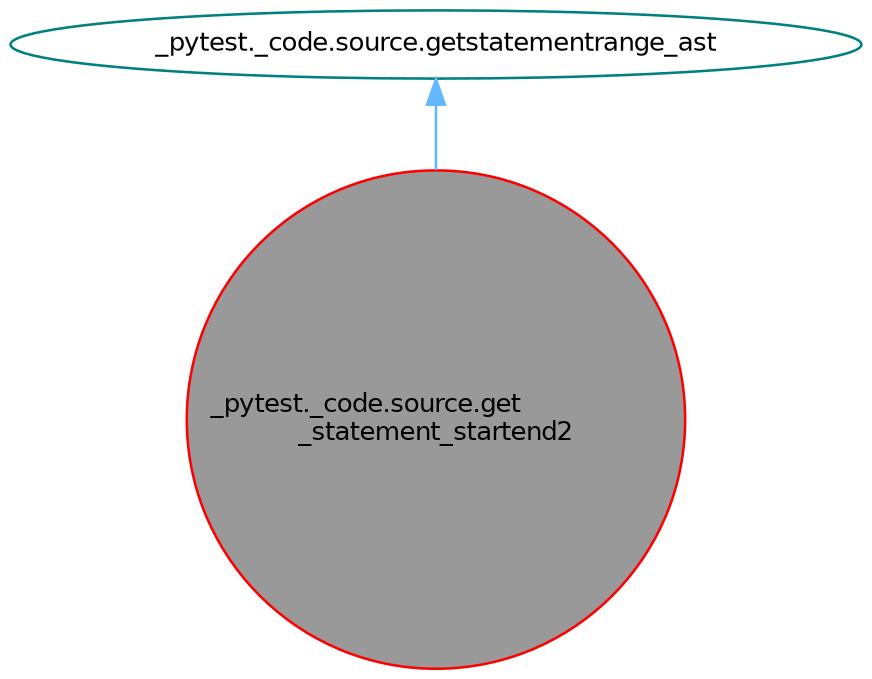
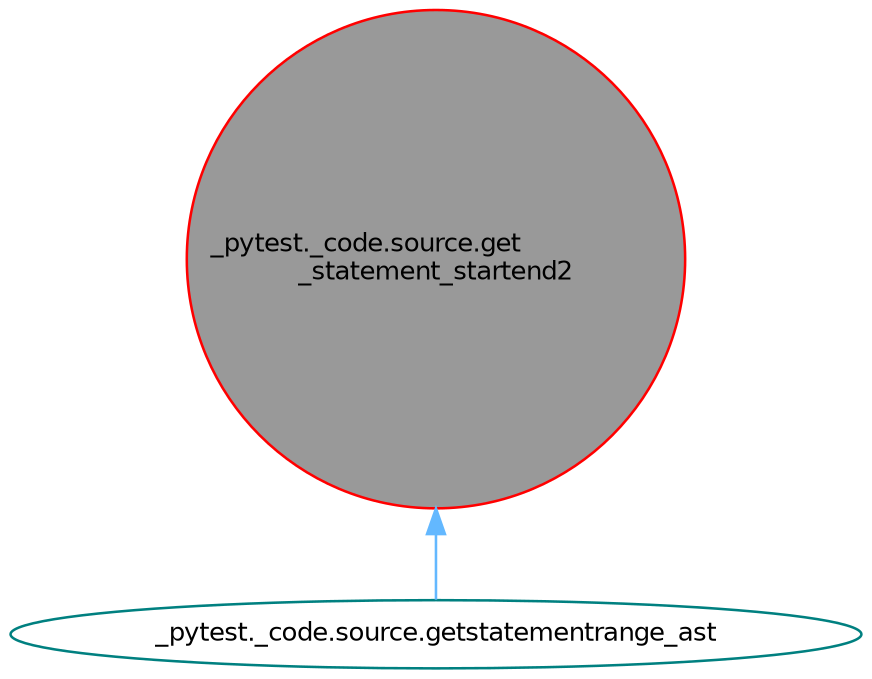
  digraph {
    rankdir=TB
    node [fontname=Helvetica fontsize=10 style=filled]
    n1 [color=red fillcolor=grey60 fontcolor=black height=0.2 label="_pytest._code.source.get\l_statement_startend2" shape=circle width=0.4]
    n2 [color=teal fillcolor=white height=0.2 label="_pytest._code.source.getstatementrange_ast" shape=ellipse width=0.4]
-   n2 -> n1 [color=steelblue1 dir=back fontname=Helvetica fontsize=10 labelfontname=Helvetica labelfontsize=10 style=solid]
+   n1 -> n2 [color=steelblue1 dir=back fontname=Helvetica fontsize=10 labelfontname=Helvetica labelfontsize=10 style=solid]
  }
